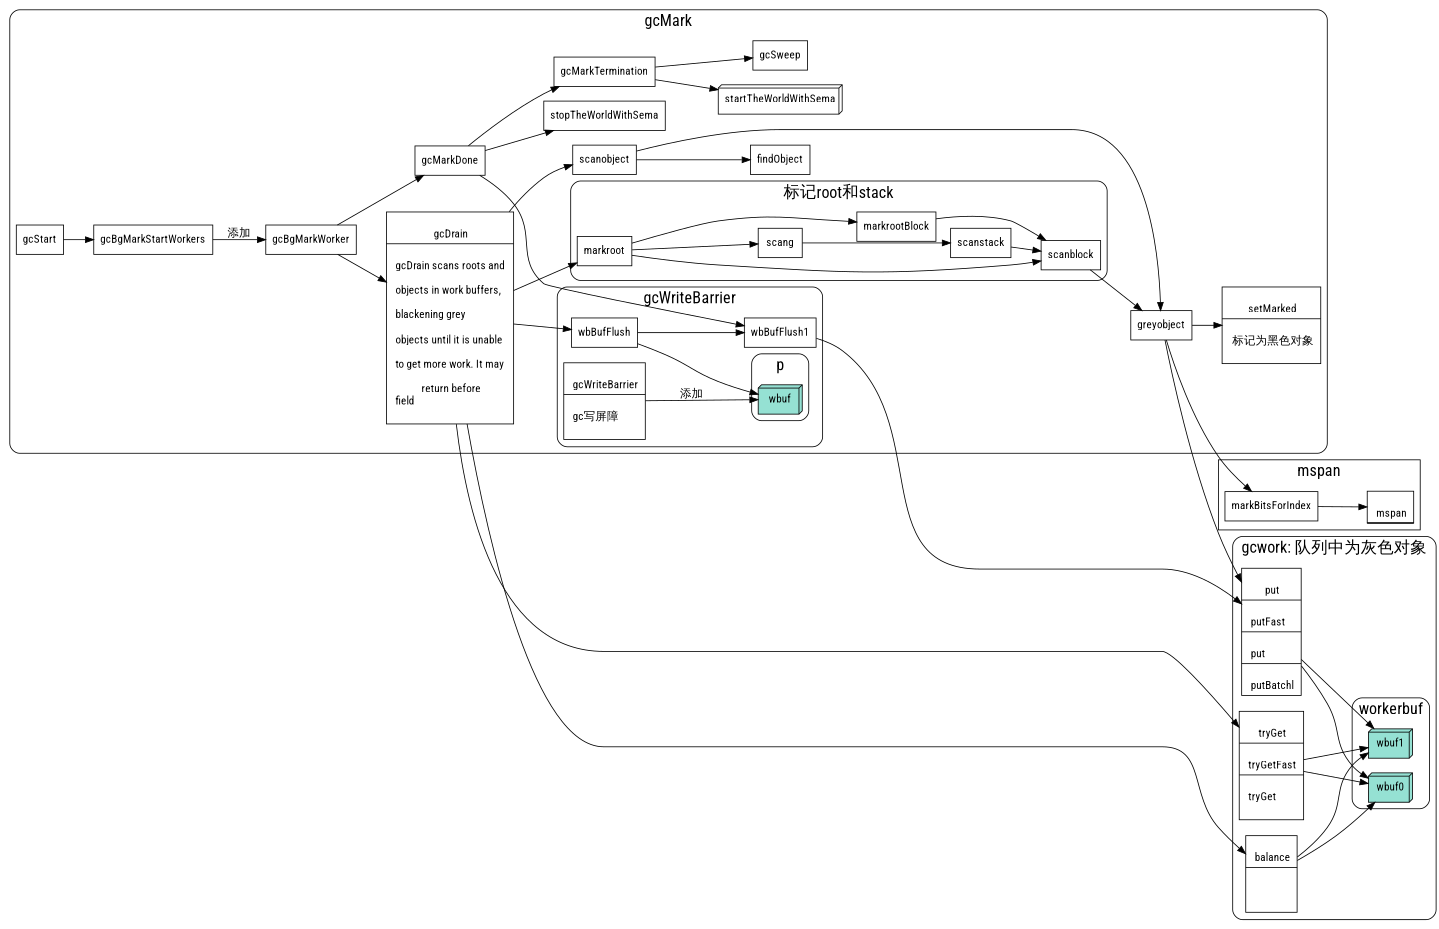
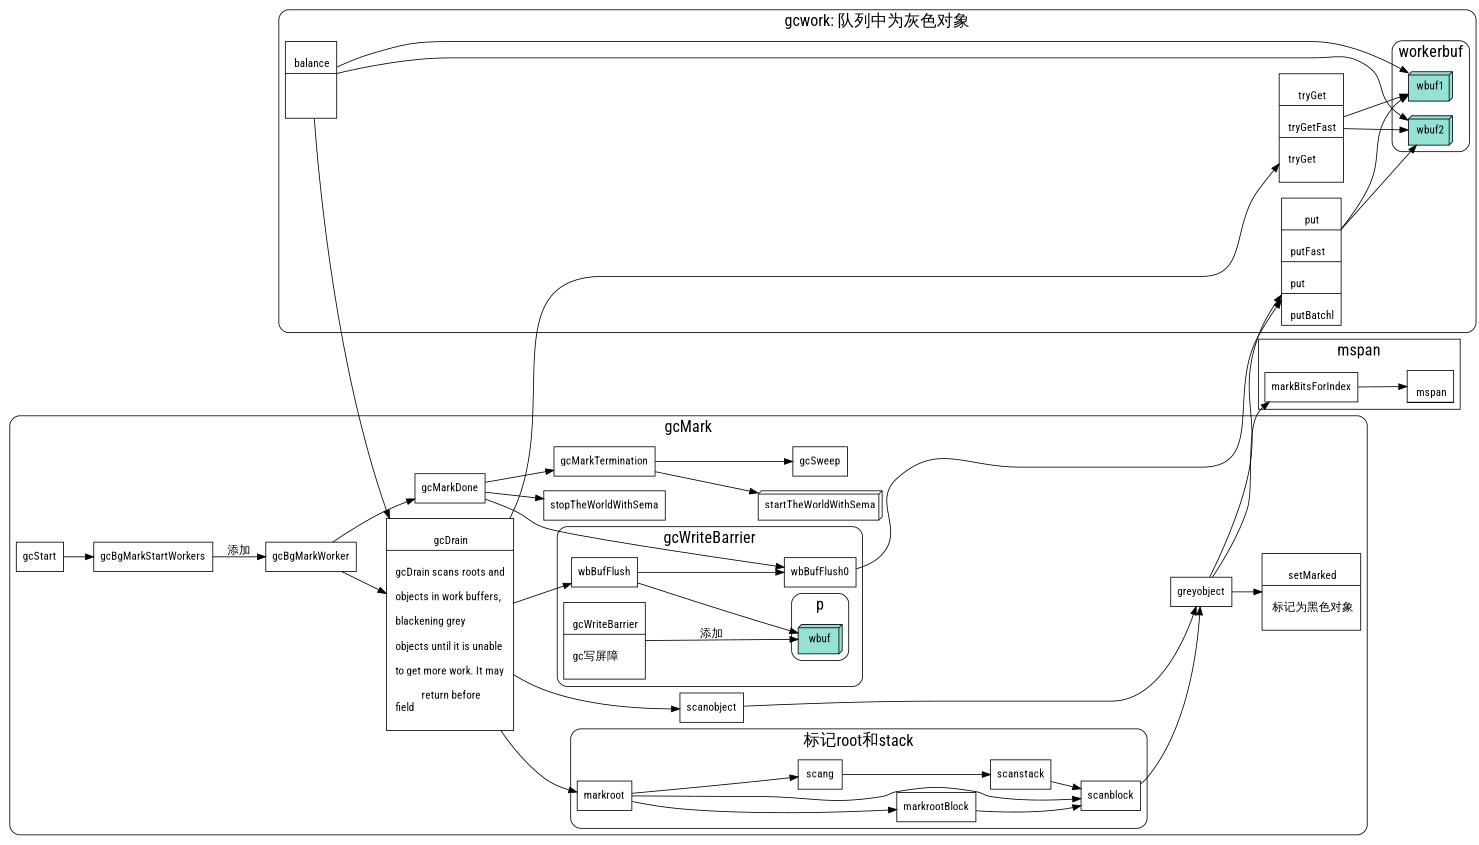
  digraph {
    fontname="Roboto Condensed"
    newrank=true
    rankdir=LR
    node [fontname="Roboto Condensed" shape=box]
    edge [fontname="Roboto Condensed"]
    n1 [label="{{\n      mspan|\n        <allocBits> allocBits *gcBits\l|\n        <gcmarkBits> gcmarkBits *gcmarkBits\l\n    }}" shape=record]
    markBitsForIndex
    n3 [fillcolor="#95e1d3" label=wbuf1 shape=box3d style=filled]
-   n4 [fillcolor="#95e1d3" label=wbuf0 shape=box3d style=filled]
+   n4 [fillcolor="#95e1d3" label=wbuf2 shape=box3d style=filled]
    n5 [label="{{\n        put|\n        putFast\l|\n        put\l|\n        putBatchl      }}" shape=record]
    n6 [label="{{\n        tryGet|\n        tryGetFast\l|\n        tryGet\l\n      }}" shape=record]
    n7 [label="{{\n        balance|\n        \l\n      }}" shape=record]
    markroot
    markrootBlock
    scanblock
    scang
    scanstack
    n13 [fillcolor="#95e1d3" label=wbuf shape=box3d style=filled]
    wbBufFlush
-   wbBufFlush1
+   wbBufFlush1 [label=wbBufFlush0]
    n16 [label="{{\n          gcWriteBarrier|\n          gc写屏障\l\n        }}" shape=record]
    n17 [label="{{\n      gcDrain|\n      gcDrain scans roots and\l \n      objects in work buffers,\l \n      blackening grey \l\n      objects until it is unable\l \n      to get more work. It may \l \n      return before\n      field \l\n    }}" shape=record]
    scanobject
    gcStart
    gcBgMarkStartWorkers
    gcBgMarkWorker
    gcMarkDone
    stopTheWorldWithSema
    gcMarkTermination
    greyobject
-   findObject
    n27 [label="{{\n        setMarked|\n        标记为黑色对象\l\n      }}" shape=record]
    gcSweep
    startTheWorldWithSema [shape=box3d]
    subgraph cluster_1 {
      fontsize=20
      label=mspan
      n1
      markBitsForIndex
    }
    subgraph cluster_2 {
      fontsize=20
      label="gcwork: 队列中为灰色对象"
      style=rounded
      n5
      n6
      n7
      subgraph cluster_3 {
        fontsize=20
        label=workerbuf
        style=rounded
        n3
        n4
      }
    }
    subgraph cluster_4 {
      fontsize=20
      label=gcMark
      style=rounded
      n17
      scanobject
      gcStart
      gcBgMarkStartWorkers
      gcBgMarkWorker
      gcMarkDone
      stopTheWorldWithSema
      gcMarkTermination
      greyobject
-     findObject
      n27
      gcSweep
      startTheWorldWithSema
      subgraph cluster_5 {
        fontsize=20
        label="标记root和stack"
        style=rounded
        markroot
        markrootBlock
        scanblock
        scang
        scanstack
      }
      subgraph cluster_6 {
        fontsize=20
        label=gcWriteBarrier
        style=rounded
        wbBufFlush
        wbBufFlush1
        n16
        subgraph cluster_7 {
          fontsize=20
          label=p
          style=rounded
          n13
        }
      }
    }
    markBitsForIndex -> n1 [headport=gcmarkBits]
    n5 -> n3
    n5 -> n4
    n6 -> n3
    n6 -> n4
    n7 -> n3
    n7 -> n4
    markroot -> markrootBlock
    markroot -> scanblock
    markroot -> scang
    markrootBlock -> scanblock
    scanblock -> greyobject
    scang -> scanstack
    scanstack -> scanblock
    wbBufFlush -> n13
    wbBufFlush -> wbBufFlush1
    wbBufFlush1 -> n5
    n16 -> n13 [label="添加"]
    n17 -> n6
-   n17 -> n7
+   n7 -> n17
    n17 -> markroot
    n17 -> wbBufFlush
    n17 -> scanobject
    scanobject -> greyobject
-   scanobject -> findObject
    gcStart -> gcBgMarkStartWorkers
    gcBgMarkStartWorkers -> gcBgMarkWorker [label="添加"]
    gcBgMarkWorker -> n17
    gcBgMarkWorker -> gcMarkDone
    gcMarkDone -> wbBufFlush1
    gcMarkDone -> stopTheWorldWithSema
    gcMarkDone -> gcMarkTermination
    gcMarkTermination -> gcSweep
    gcMarkTermination -> startTheWorldWithSema
    greyobject -> markBitsForIndex
    greyobject -> n5
    greyobject -> n27
  }
